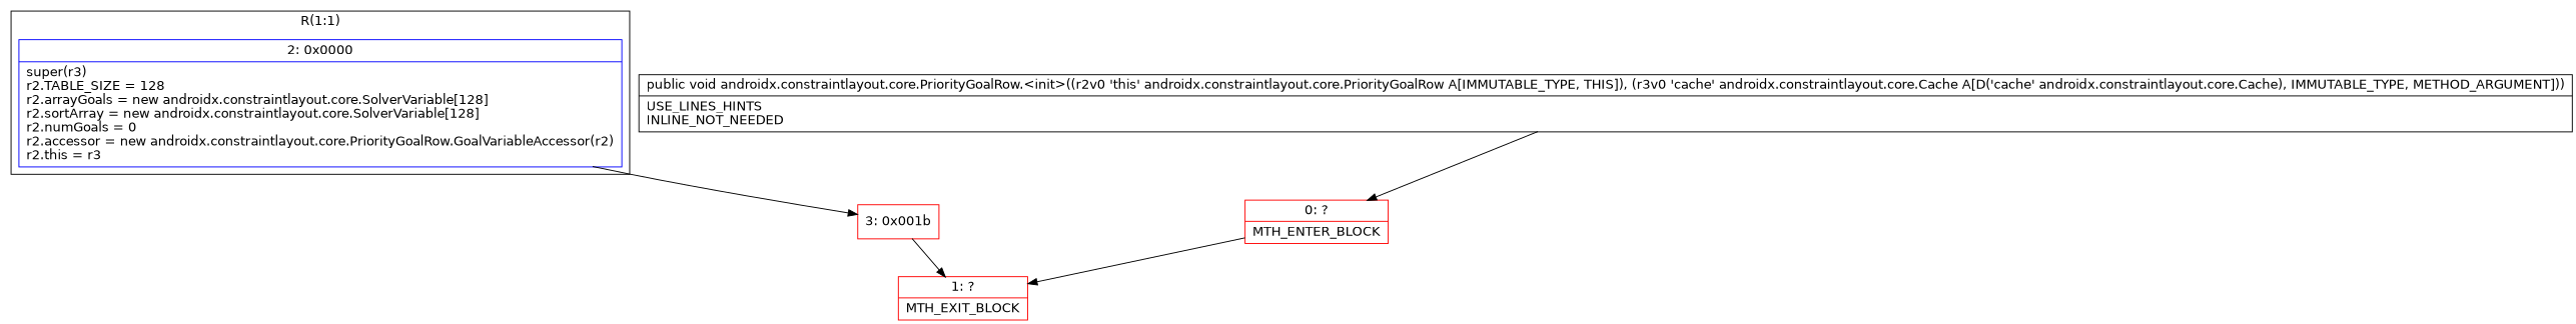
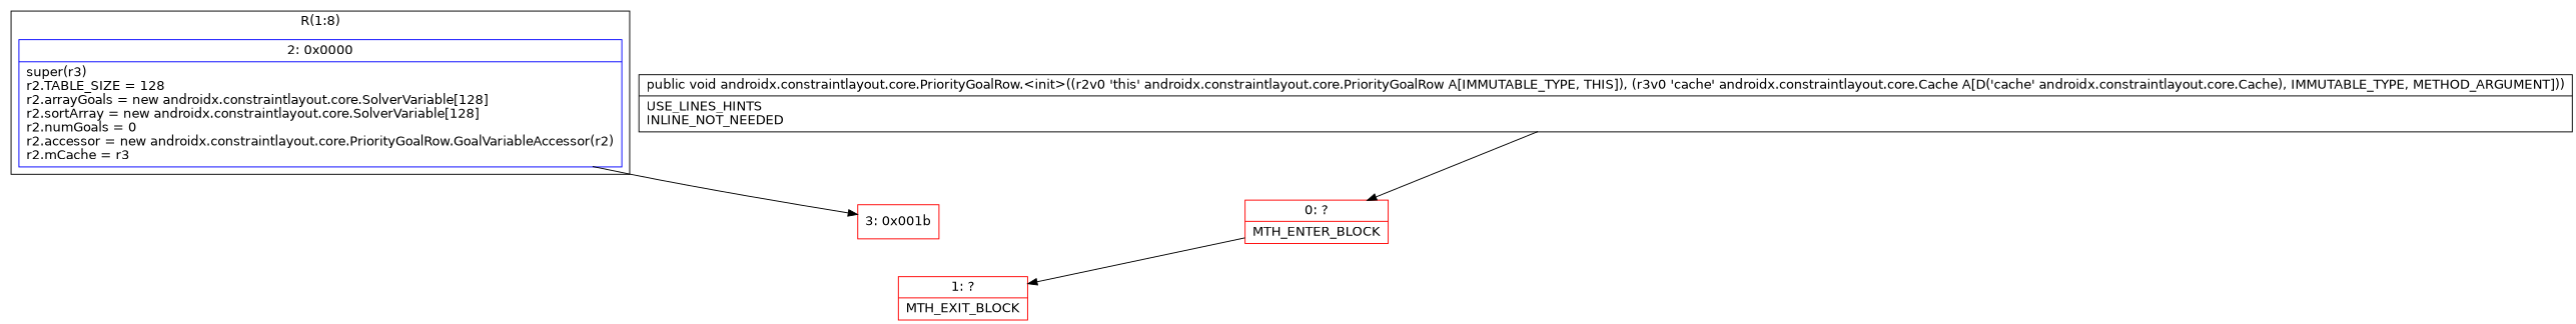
  digraph {
    fontname="DejaVu Sans"
    node [color=red fontname="DejaVu Sans" shape=record]
    edge [fontname="DejaVu Sans"]
-   n1 [color=blue label="{2\:\ 0x0000|super(r3)\lr2.TABLE_SIZE = 128\lr2.arrayGoals = new androidx.constraintlayout.core.SolverVariable[128]\lr2.sortArray = new androidx.constraintlayout.core.SolverVariable[128]\lr2.numGoals = 0\lr2.accessor = new androidx.constraintlayout.core.PriorityGoalRow.GoalVariableAccessor(r2)\lr2.this = r3\l}"]
+   n1 [color=blue label="{2\:\ 0x0000|super(r3)\lr2.TABLE_SIZE = 128\lr2.arrayGoals = new androidx.constraintlayout.core.SolverVariable[128]\lr2.sortArray = new androidx.constraintlayout.core.SolverVariable[128]\lr2.numGoals = 0\lr2.accessor = new androidx.constraintlayout.core.PriorityGoalRow.GoalVariableAccessor(r2)\lr2.mCache = r3\l}"]
    n2 [label="{3\:\ 0x001b}"]
    n3 [label="{1\:\ ?|MTH_EXIT_BLOCK\l}"]
    n4 [label="{0\:\ ?|MTH_ENTER_BLOCK\l}"]
    n5 [label="{public void androidx.constraintlayout.core.PriorityGoalRow.\<init\>((r2v0 'this' androidx.constraintlayout.core.PriorityGoalRow A[IMMUTABLE_TYPE, THIS]), (r3v0 'cache' androidx.constraintlayout.core.Cache A[D('cache' androidx.constraintlayout.core.Cache), IMMUTABLE_TYPE, METHOD_ARGUMENT]))  | USE_LINES_HINTS\lINLINE_NOT_NEEDED\l}" color=""]
    subgraph cluster_1 {
-     label="R(1:1)"
+     label="R(1:8)"
      n1
    }
    n1 -> n2
-   n2 -> n3
    n4 -> n3
    n5 -> n4
  }
